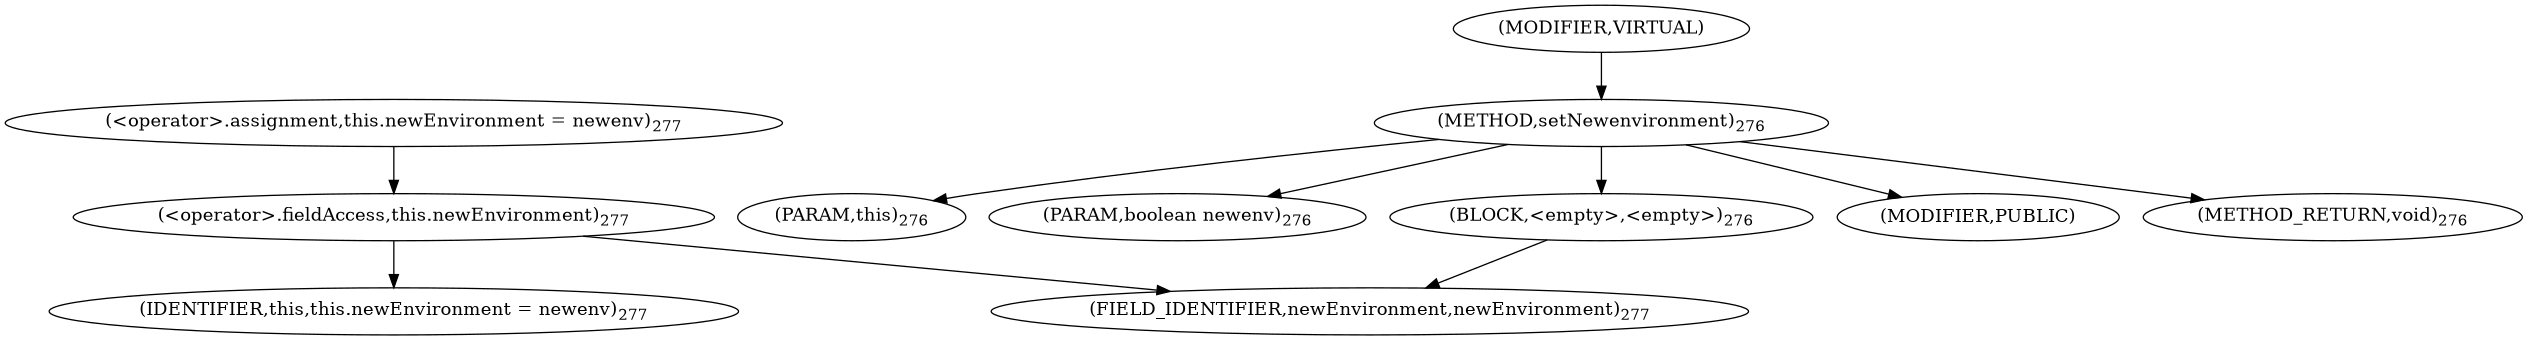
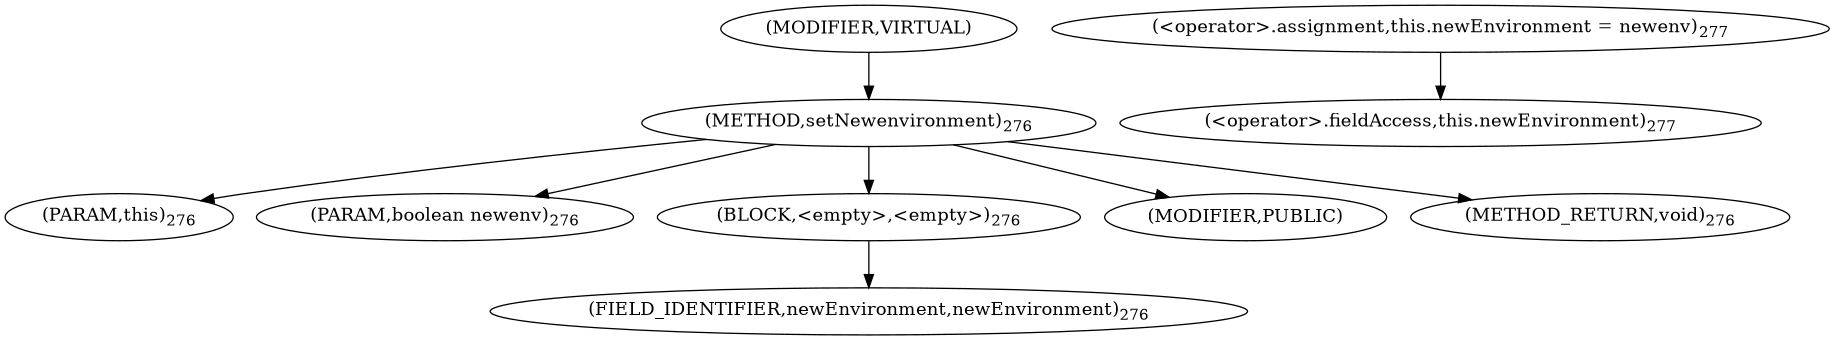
  digraph {
    n1 [label=<(METHOD,setNewenvironment)<SUB>276</SUB>>]
    n2 [label=<(PARAM,this)<SUB>276</SUB>>]
    n3 [label=<(PARAM,boolean newenv)<SUB>276</SUB>>]
    n4 [label=<(BLOCK,&lt;empty&gt;,&lt;empty&gt;)<SUB>276</SUB>>]
    n5 [label=<(MODIFIER,PUBLIC)>]
    n6 [label=<(METHOD_RETURN,void)<SUB>276</SUB>>]
-   n7 [label=<(FIELD_IDENTIFIER,newEnvironment,newEnvironment)<SUB>277</SUB>>]
+   n7 [label=<(FIELD_IDENTIFIER,newEnvironment,newEnvironment)<SUB>276</SUB>>]
    n8 [label=<(MODIFIER,VIRTUAL)>]
    n9 [label=<(&lt;operator&gt;.assignment,this.newEnvironment = newenv)<SUB>277</SUB>>]
    n10 [label=<(&lt;operator&gt;.fieldAccess,this.newEnvironment)<SUB>277</SUB>>]
-   n11 [label=<(IDENTIFIER,this,this.newEnvironment = newenv)<SUB>277</SUB>>]
    n1 -> n2
    n1 -> n3
    n1 -> n4
    n1 -> n5
    n1 -> n6
    n4 -> n7
    n8 -> n1
    n9 -> n10
-   n10 -> n7
-   n10 -> n11
  }
